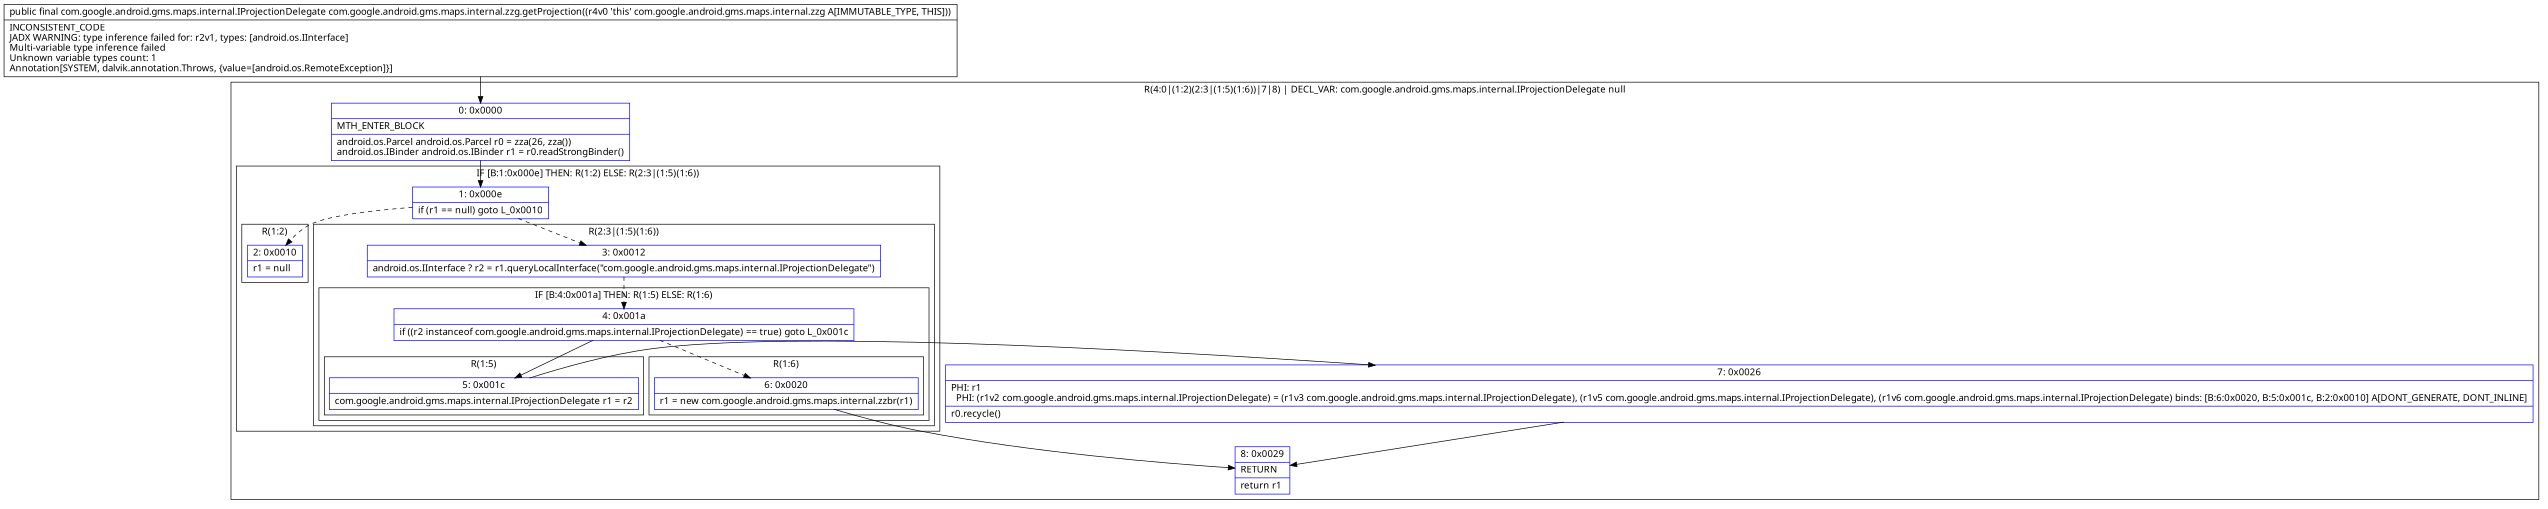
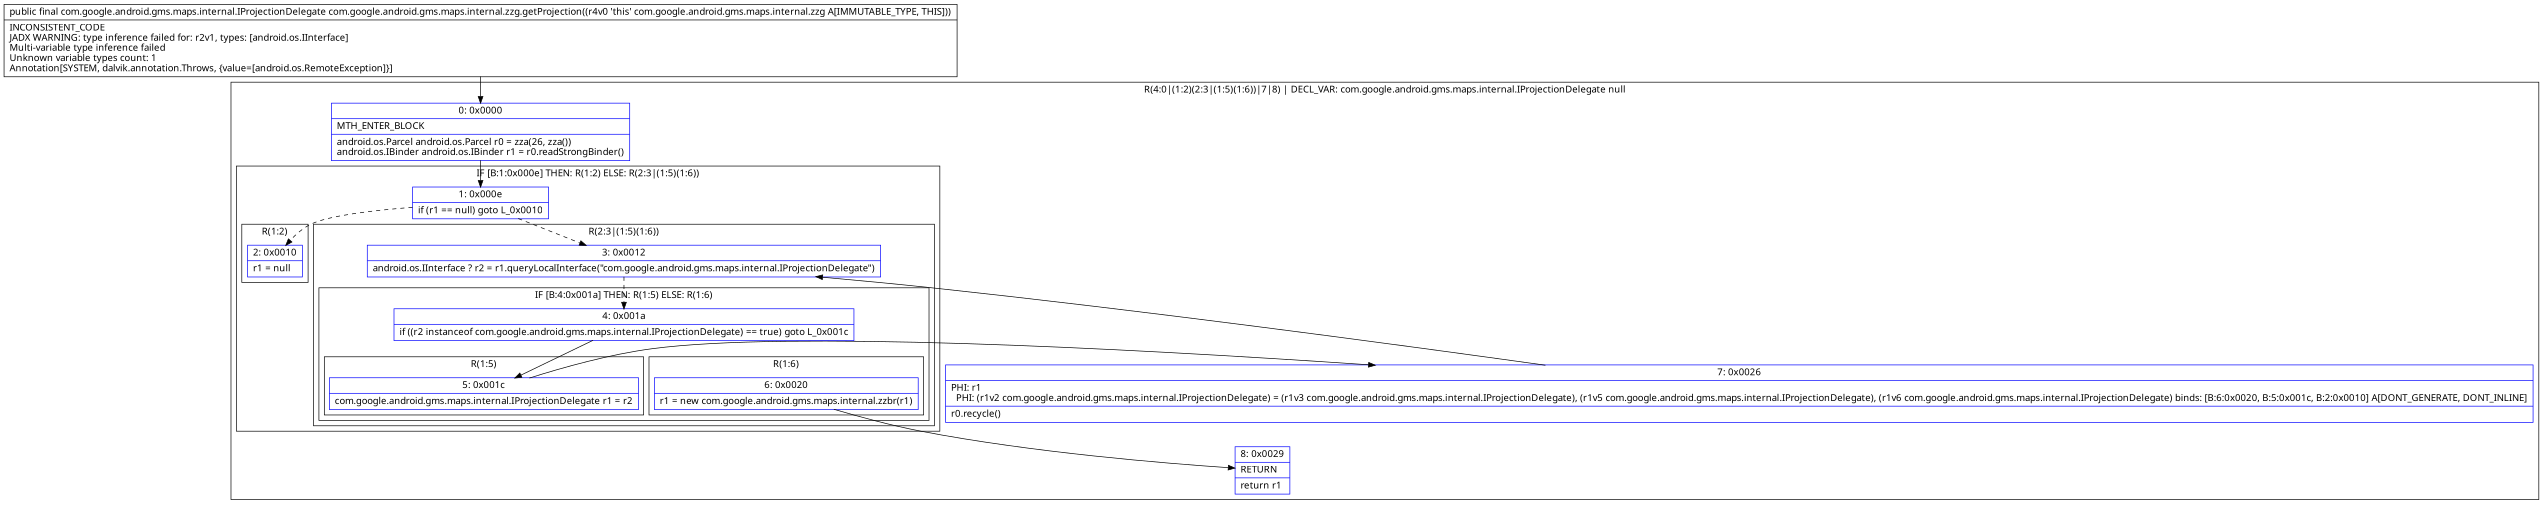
  digraph {
    fontname="Noto Sans"
    node [color=blue fontname="Noto Sans" shape=record]
    edge [fontname="Noto Sans"]
    n1 [label="{2\:\ 0x0010|r1 = null\l}"]
    n2 [label="{5\:\ 0x001c|com.google.android.gms.maps.internal.IProjectionDelegate r1 = r2\l}"]
    n3 [label="{6\:\ 0x0020|r1 = new com.google.android.gms.maps.internal.zzbr(r1)\l}"]
    n4 [label="{4\:\ 0x001a|if ((r2 instanceof com.google.android.gms.maps.internal.IProjectionDelegate) == true) goto L_0x001c\l}"]
    n5 [label="{3\:\ 0x0012|android.os.IInterface ? r2 = r1.queryLocalInterface(\"com.google.android.gms.maps.internal.IProjectionDelegate\")\l}"]
    n6 [label="{1\:\ 0x000e|if (r1 == null) goto L_0x0010\l}"]
    n7 [label="{0\:\ 0x0000|MTH_ENTER_BLOCK\l|android.os.Parcel android.os.Parcel r0 = zza(26, zza())\landroid.os.IBinder android.os.IBinder r1 = r0.readStrongBinder()\l}"]
    n8 [label="{7\:\ 0x0026|PHI: r1 \l  PHI: (r1v2 com.google.android.gms.maps.internal.IProjectionDelegate) = (r1v3 com.google.android.gms.maps.internal.IProjectionDelegate), (r1v5 com.google.android.gms.maps.internal.IProjectionDelegate), (r1v6 com.google.android.gms.maps.internal.IProjectionDelegate) binds: [B:6:0x0020, B:5:0x001c, B:2:0x0010] A[DONT_GENERATE, DONT_INLINE]\l|r0.recycle()\l}"]
    n9 [label="{8\:\ 0x0029|RETURN\l|return r1\l}"]
    n10 [label="{public final com.google.android.gms.maps.internal.IProjectionDelegate com.google.android.gms.maps.internal.zzg.getProjection((r4v0 'this' com.google.android.gms.maps.internal.zzg A[IMMUTABLE_TYPE, THIS]))  | INCONSISTENT_CODE\lJADX WARNING: type inference failed for: r2v1, types: [android.os.IInterface]\lMulti\-variable type inference failed\lUnknown variable types count: 1\lAnnotation[SYSTEM, dalvik.annotation.Throws, \{value=[android.os.RemoteException]\}]\l}" color=""]
    subgraph cluster_1 {
      label="R(4:0|(1:2)(2:3|(1:5)(1:6))|7|8) | DECL_VAR: com.google.android.gms.maps.internal.IProjectionDelegate null\l"
      n7
      n8
      n9
      subgraph cluster_2 {
        label="IF [B:1:0x000e] THEN: R(1:2) ELSE: R(2:3|(1:5)(1:6))"
        n6
        subgraph cluster_3 {
          label="R(1:2)"
          n1
        }
        subgraph cluster_4 {
          label="R(2:3|(1:5)(1:6))"
          n5
          subgraph cluster_5 {
            label="IF [B:4:0x001a] THEN: R(1:5) ELSE: R(1:6)"
            n4
            subgraph cluster_6 {
              label="R(1:5)"
              n2
            }
            subgraph cluster_7 {
              label="R(1:6)"
              n3
            }
          }
        }
      }
    }
    n2 -> n8
    n3 -> n9
    n4 -> n2
-   n4 -> n3 [style=dashed]
    n5 -> n4 [style=dashed]
    n6 -> n1 [style=dashed]
    n6 -> n5 [style=dashed]
    n7 -> n6
-   n8 -> n9
+   n8 -> n5
    n10 -> n7
  }
